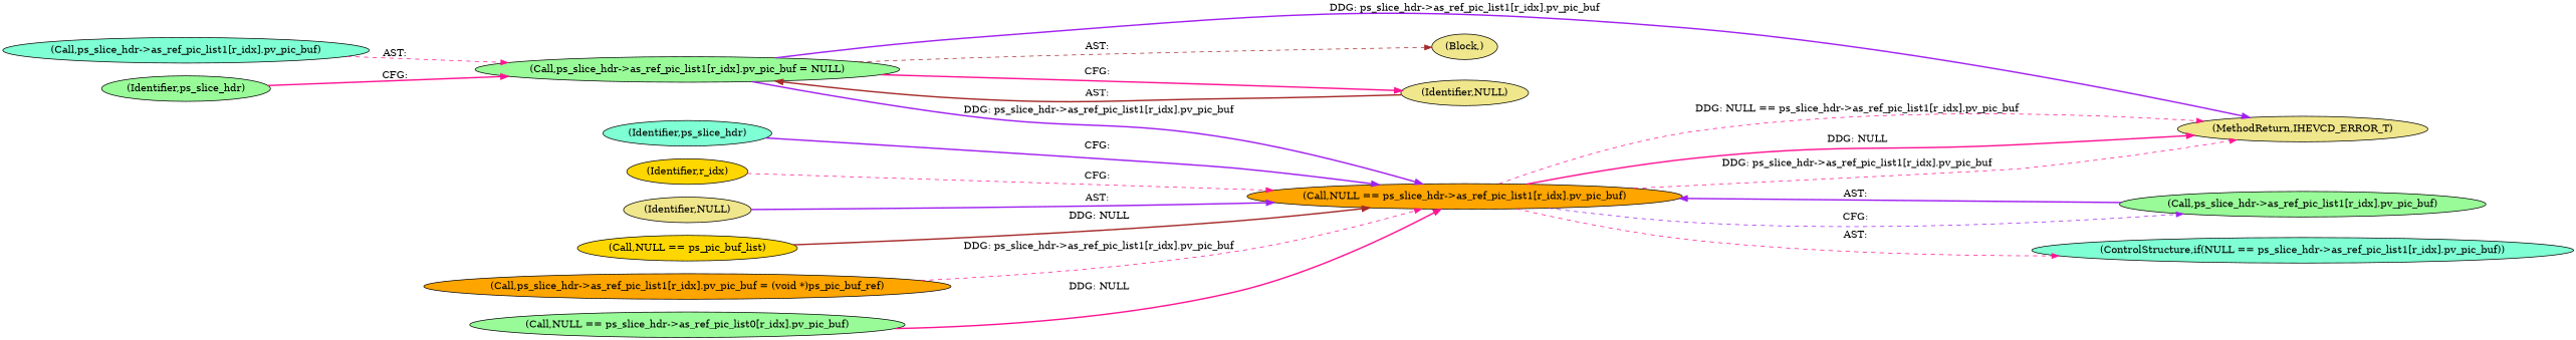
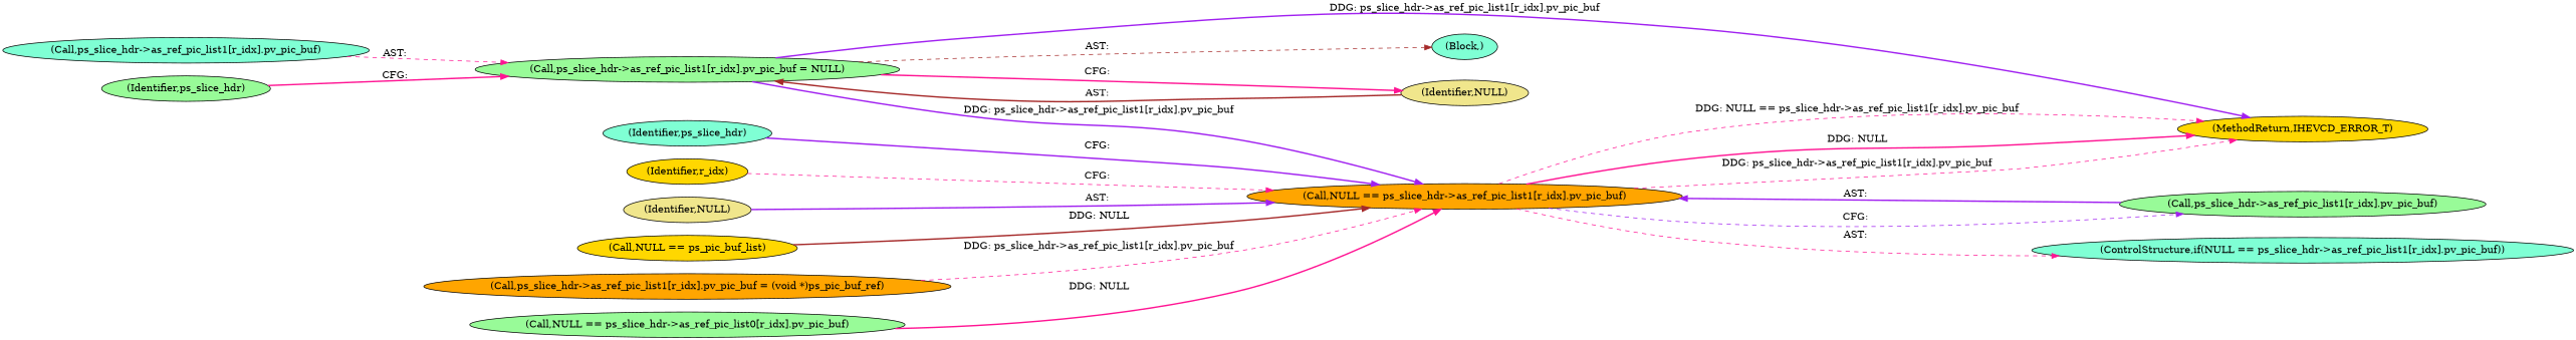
  digraph {
    rankdir=LR
    node [fillcolor=palegreen style=filled]
    edge [color=deeppink style=bold]
    n1 [label="(Call,ps_slice_hdr->as_ref_pic_list1[r_idx].pv_pic_buf = NULL)"]
    n2 [fillcolor=orange label="(Call,NULL == ps_slice_hdr->as_ref_pic_list1[r_idx].pv_pic_buf)"]
    n3 [fillcolor=khaki label="(Identifier,NULL)"]
-   n4 [fillcolor=khaki label="(MethodReturn,IHEVCD_ERROR_T)"]
-   n5 [fillcolor=khaki label="(Block,)"]
+   n4 [fillcolor=gold label="(MethodReturn,IHEVCD_ERROR_T)"]
+   n5 [fillcolor=aquamarine label="(Block,)"]
    n6 [fillcolor=aquamarine label="(ControlStructure,if(NULL == ps_slice_hdr->as_ref_pic_list1[r_idx].pv_pic_buf))"]
    n7 [label="(Call,ps_slice_hdr->as_ref_pic_list1[r_idx].pv_pic_buf)"]
    n8 [fillcolor=aquamarine label="(Identifier,ps_slice_hdr)"]
    n9 [fillcolor=gold label="(Identifier,r_idx)"]
    n10 [fillcolor=khaki label="(Identifier,NULL)"]
    n11 [fillcolor=aquamarine label="(Call,ps_slice_hdr->as_ref_pic_list1[r_idx].pv_pic_buf)"]
    n12 [fillcolor=gold label="(Call,NULL == ps_pic_buf_list)"]
    n13 [label="(Identifier,ps_slice_hdr)"]
    n14 [fillcolor=orange label="(Call,ps_slice_hdr->as_ref_pic_list1[r_idx].pv_pic_buf = (void *)ps_pic_buf_ref)"]
    n15 [label="(Call,NULL == ps_slice_hdr->as_ref_pic_list0[r_idx].pv_pic_buf)"]
    n1 -> n2 [color=purple label="DDG: ps_slice_hdr->as_ref_pic_list1[r_idx].pv_pic_buf"]
    n1 -> n3 [label="CFG: "]
    n1 -> n4 [color=purple label="DDG: ps_slice_hdr->as_ref_pic_list1[r_idx].pv_pic_buf"]
    n1 -> n5 [color=brown label="AST: " style=dashed]
    n2 -> n4 [label="DDG: ps_slice_hdr->as_ref_pic_list1[r_idx].pv_pic_buf" style=dashed]
    n2 -> n4 [label="DDG: NULL == ps_slice_hdr->as_ref_pic_list1[r_idx].pv_pic_buf" style=dashed]
    n2 -> n4 [label="DDG: NULL"]
    n2 -> n6 [label="AST: " style=dashed]
    n2 -> n7 [color=purple label="CFG: " style=dashed]
    n3 -> n1 [color=brown label="AST: "]
    n7 -> n2 [color=purple label="AST: "]
    n8 -> n2 [color=purple label="CFG: "]
    n9 -> n2 [label="CFG: " style=dashed]
    n10 -> n2 [color=purple label="AST: "]
    n11 -> n1 [label="AST: " style=dashed]
    n12 -> n2 [color=brown label="DDG: NULL"]
    n13 -> n1 [label="CFG: "]
    n14 -> n2 [label="DDG: ps_slice_hdr->as_ref_pic_list1[r_idx].pv_pic_buf" style=dashed]
    n15 -> n2 [label="DDG: NULL"]
  }
